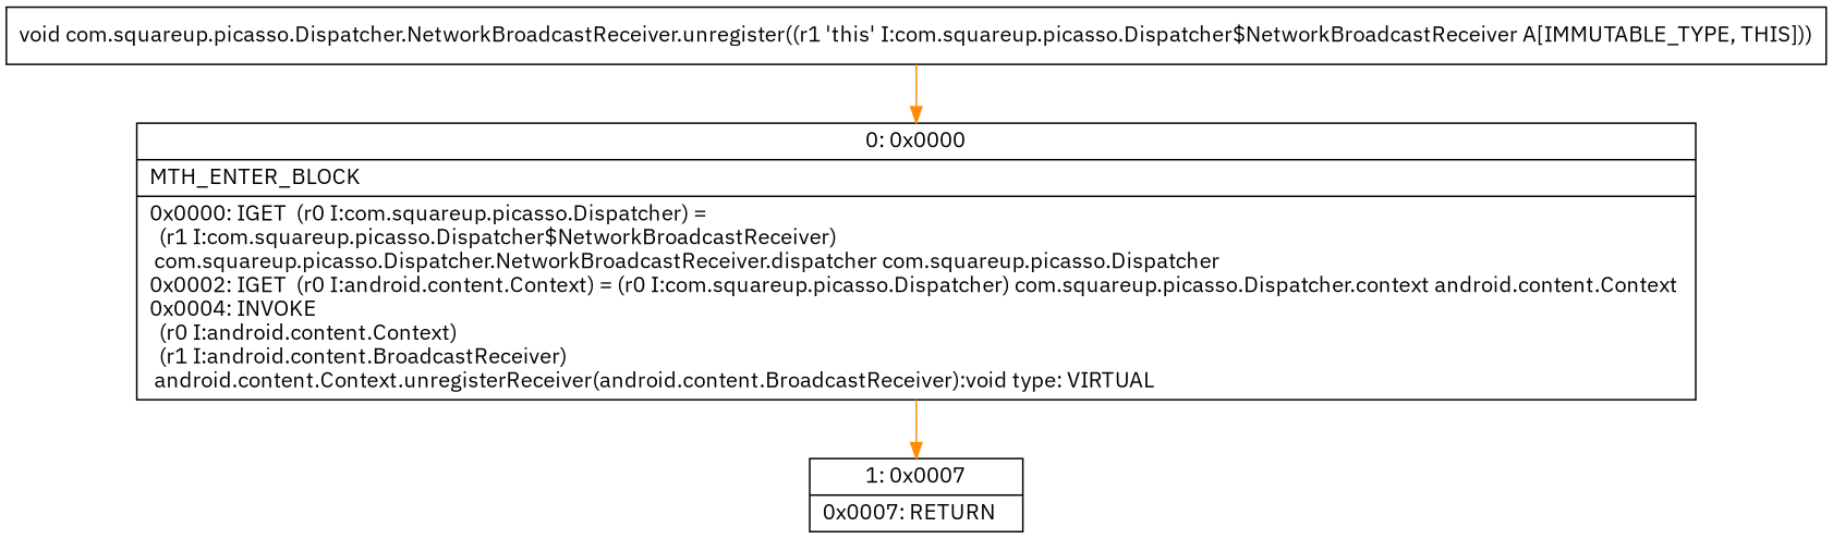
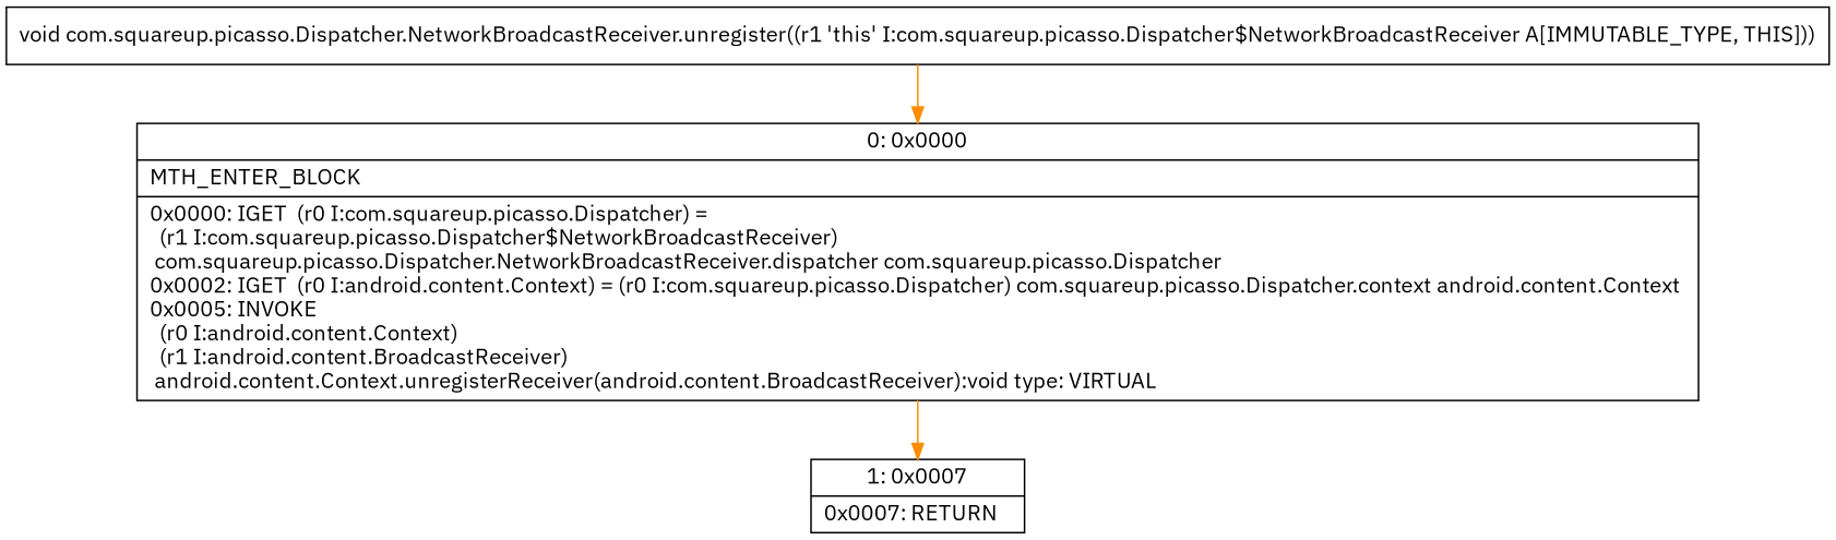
  digraph {
    fontname="IBM Plex Sans"
    node [shape=record fontname="IBM Plex Sans"]
    edge [color=darkorange fontname="IBM Plex Sans"]
-   n1 [label="{0\:\ 0x0000|MTH_ENTER_BLOCK\l|0x0000: IGET  (r0 I:com.squareup.picasso.Dispatcher) = \l  (r1 I:com.squareup.picasso.Dispatcher$NetworkBroadcastReceiver)\l com.squareup.picasso.Dispatcher.NetworkBroadcastReceiver.dispatcher com.squareup.picasso.Dispatcher \l0x0002: IGET  (r0 I:android.content.Context) = (r0 I:com.squareup.picasso.Dispatcher) com.squareup.picasso.Dispatcher.context android.content.Context \l0x0004: INVOKE  \l  (r0 I:android.content.Context)\l  (r1 I:android.content.BroadcastReceiver)\l android.content.Context.unregisterReceiver(android.content.BroadcastReceiver):void type: VIRTUAL \l}"]
+   n1 [label="{0\:\ 0x0000|MTH_ENTER_BLOCK\l|0x0000: IGET  (r0 I:com.squareup.picasso.Dispatcher) = \l  (r1 I:com.squareup.picasso.Dispatcher$NetworkBroadcastReceiver)\l com.squareup.picasso.Dispatcher.NetworkBroadcastReceiver.dispatcher com.squareup.picasso.Dispatcher \l0x0002: IGET  (r0 I:android.content.Context) = (r0 I:com.squareup.picasso.Dispatcher) com.squareup.picasso.Dispatcher.context android.content.Context \l0x0005: INVOKE  \l  (r0 I:android.content.Context)\l  (r1 I:android.content.BroadcastReceiver)\l android.content.Context.unregisterReceiver(android.content.BroadcastReceiver):void type: VIRTUAL \l}"]
    n2 [label="{1\:\ 0x0007|0x0007: RETURN   \l}"]
    n3 [label="{void com.squareup.picasso.Dispatcher.NetworkBroadcastReceiver.unregister((r1 'this' I:com.squareup.picasso.Dispatcher$NetworkBroadcastReceiver A[IMMUTABLE_TYPE, THIS])) }"]
    n1 -> n2
    n3 -> n1
  }
